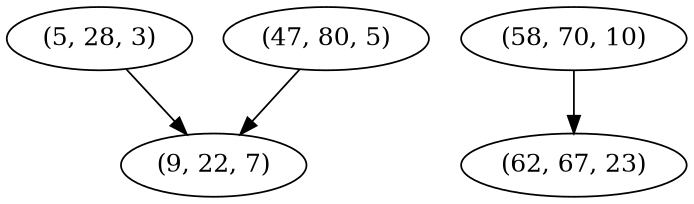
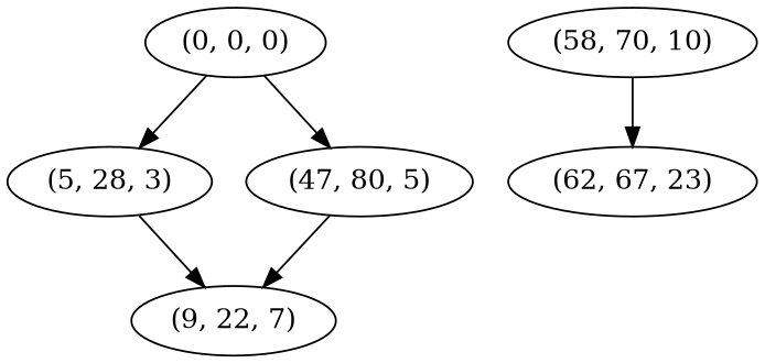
  digraph {
+   "(0, 0, 0)"
    "(5, 28, 3)"
    "(47, 80, 5)"
    "(9, 22, 7)"
    n5 [label="(62, 67, 23)"]
    "(58, 70, 10)"
+   "(0, 0, 0)" -> "(5, 28, 3)"
+   "(0, 0, 0)" -> "(47, 80, 5)"
    "(5, 28, 3)" -> "(9, 22, 7)"
    "(47, 80, 5)" -> "(9, 22, 7)"
    "(58, 70, 10)" -> n5
  }
